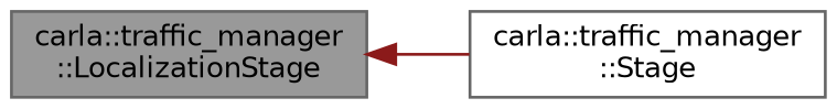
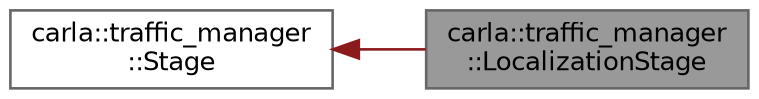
  digraph {
    rankdir=LR
    node [color=gray40 fontname=Helvetica fontsize=10 shape=box style=filled]
    n1 [fillcolor=grey60 fontcolor=black height=0.2 label="carla::traffic_manager\l::LocalizationStage" width=0.4]
    n2 [fillcolor=white height=0.2 label="carla::traffic_manager\l::Stage" width=0.4]
-   n1 -> n2 [color=firebrick4 dir=back fontname=Helvetica fontsize=10 labelfontname=Helvetica labelfontsize=10 style=solid]
+   n2 -> n1 [color=firebrick4 dir=back fontname=Helvetica fontsize=10 labelfontname=Helvetica labelfontsize=10 style=solid]
  }
